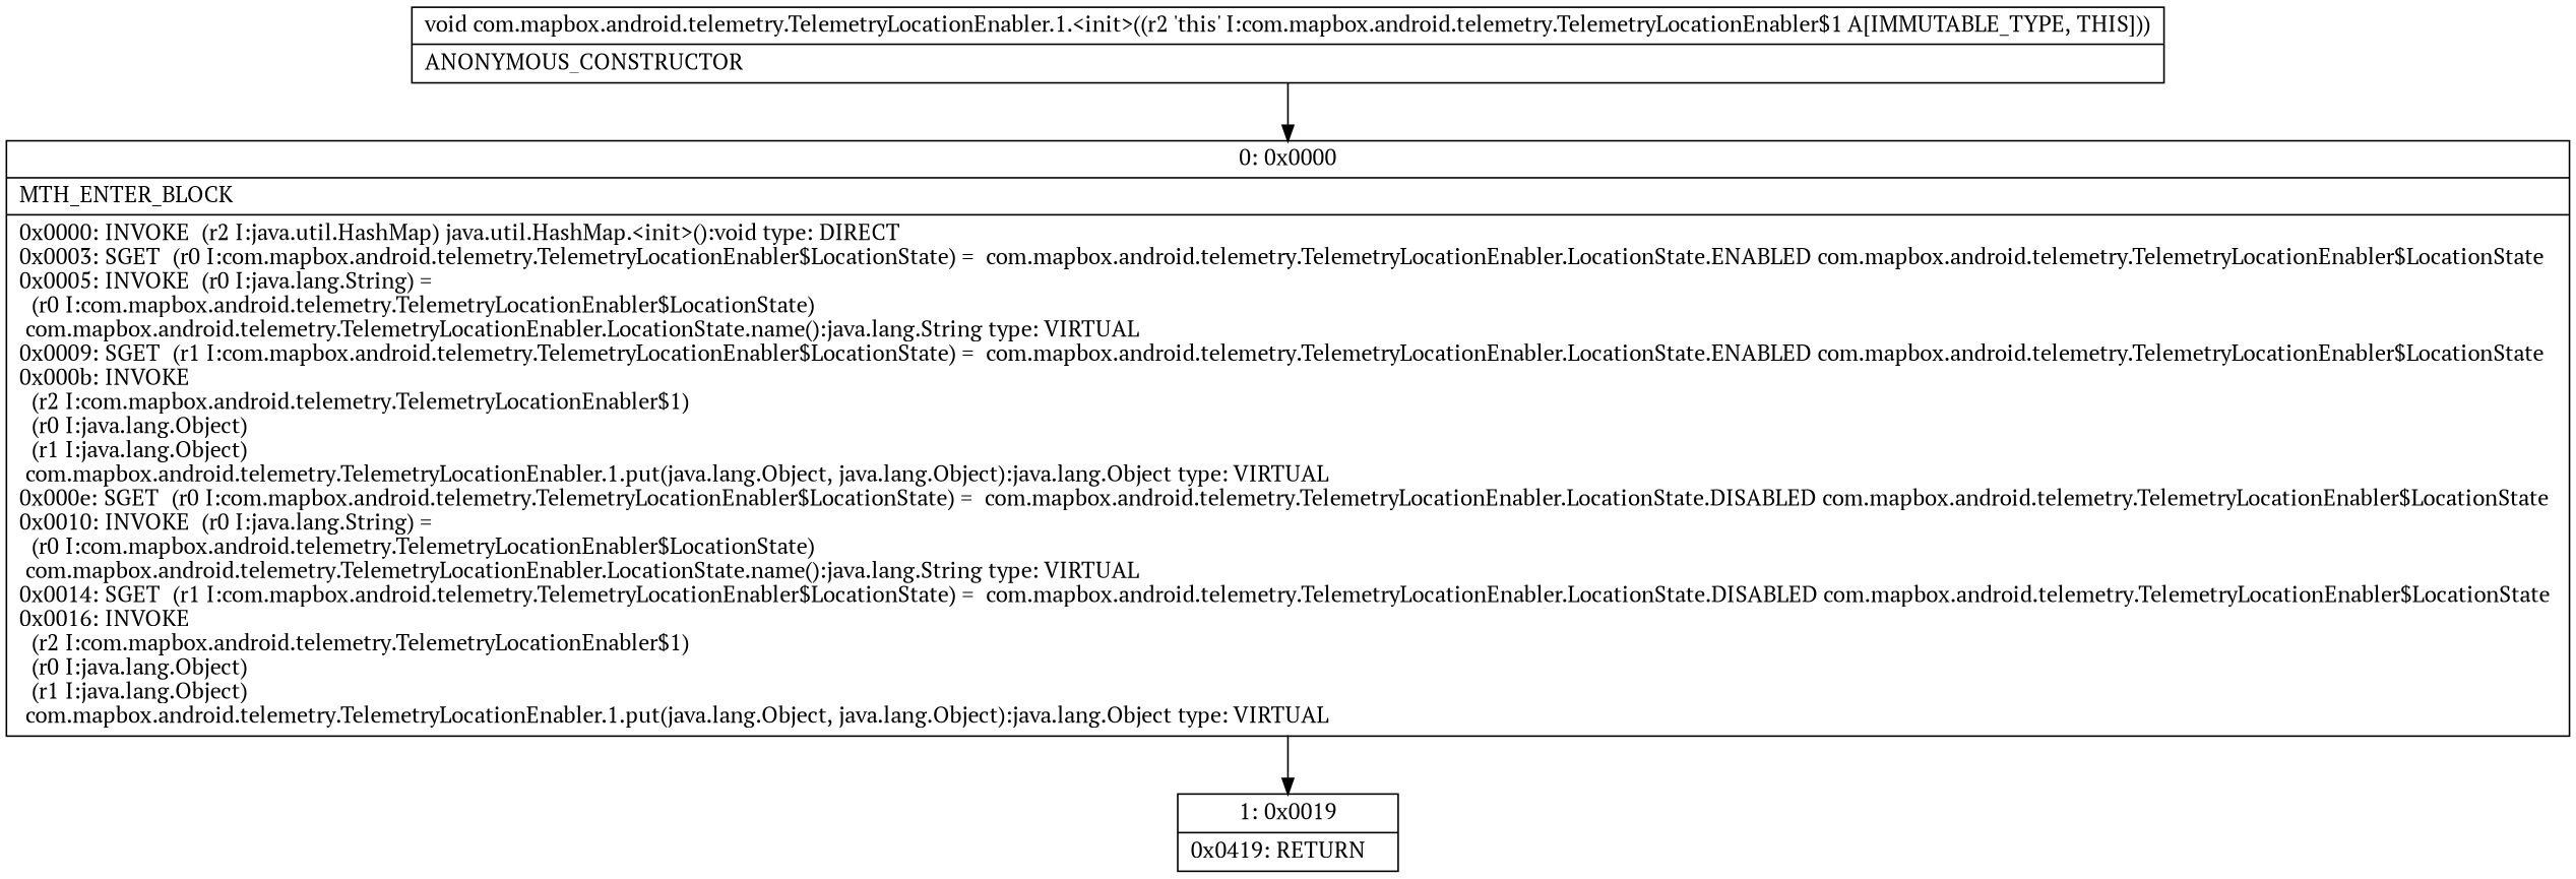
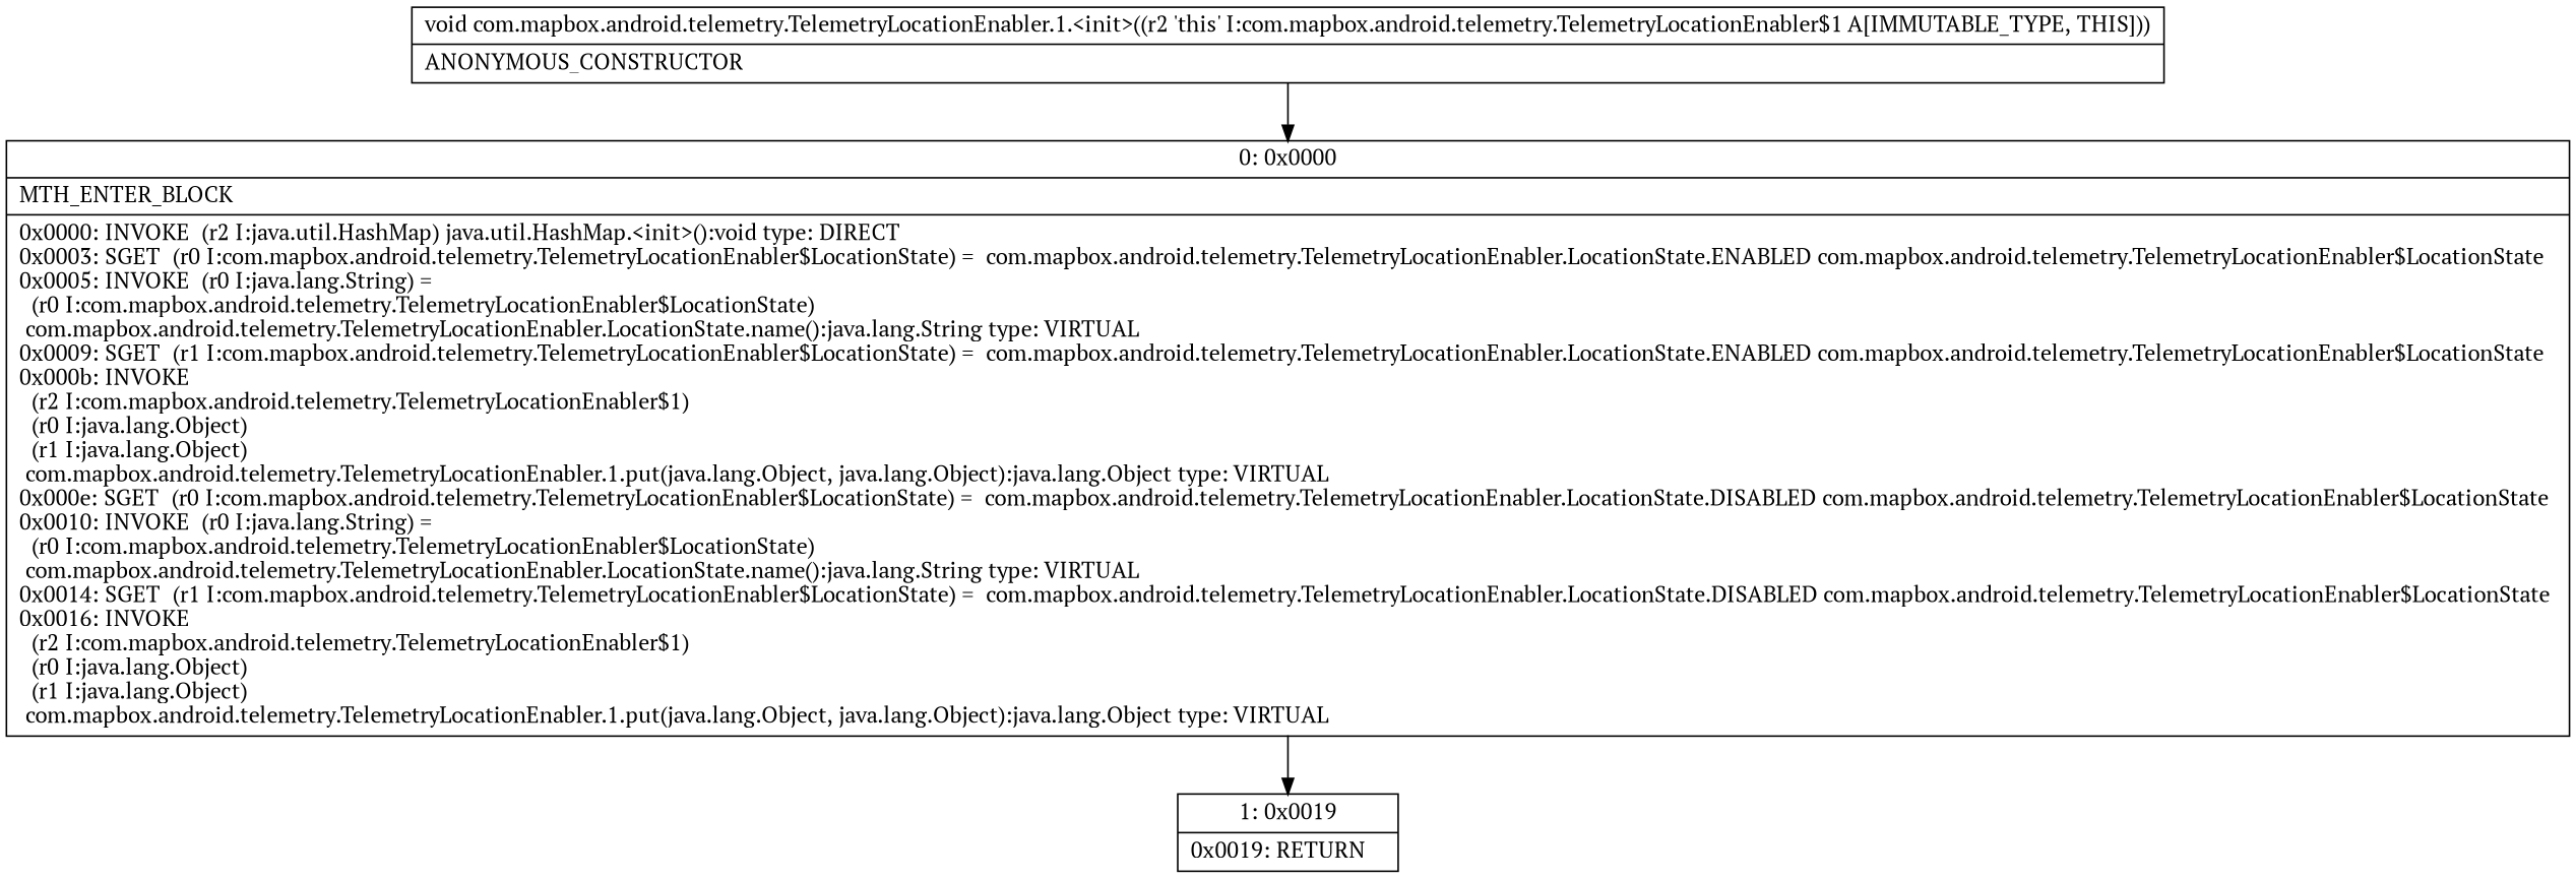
  digraph {
    fontname="PT Serif"
    node [shape=record fontname="PT Serif"]
    edge [fontname="PT Serif"]
    n1 [label="{0\:\ 0x0000|MTH_ENTER_BLOCK\l|0x0000: INVOKE  (r2 I:java.util.HashMap) java.util.HashMap.\<init\>():void type: DIRECT \l0x0003: SGET  (r0 I:com.mapbox.android.telemetry.TelemetryLocationEnabler$LocationState) =  com.mapbox.android.telemetry.TelemetryLocationEnabler.LocationState.ENABLED com.mapbox.android.telemetry.TelemetryLocationEnabler$LocationState \l0x0005: INVOKE  (r0 I:java.lang.String) = \l  (r0 I:com.mapbox.android.telemetry.TelemetryLocationEnabler$LocationState)\l com.mapbox.android.telemetry.TelemetryLocationEnabler.LocationState.name():java.lang.String type: VIRTUAL \l0x0009: SGET  (r1 I:com.mapbox.android.telemetry.TelemetryLocationEnabler$LocationState) =  com.mapbox.android.telemetry.TelemetryLocationEnabler.LocationState.ENABLED com.mapbox.android.telemetry.TelemetryLocationEnabler$LocationState \l0x000b: INVOKE  \l  (r2 I:com.mapbox.android.telemetry.TelemetryLocationEnabler$1)\l  (r0 I:java.lang.Object)\l  (r1 I:java.lang.Object)\l com.mapbox.android.telemetry.TelemetryLocationEnabler.1.put(java.lang.Object, java.lang.Object):java.lang.Object type: VIRTUAL \l0x000e: SGET  (r0 I:com.mapbox.android.telemetry.TelemetryLocationEnabler$LocationState) =  com.mapbox.android.telemetry.TelemetryLocationEnabler.LocationState.DISABLED com.mapbox.android.telemetry.TelemetryLocationEnabler$LocationState \l0x0010: INVOKE  (r0 I:java.lang.String) = \l  (r0 I:com.mapbox.android.telemetry.TelemetryLocationEnabler$LocationState)\l com.mapbox.android.telemetry.TelemetryLocationEnabler.LocationState.name():java.lang.String type: VIRTUAL \l0x0014: SGET  (r1 I:com.mapbox.android.telemetry.TelemetryLocationEnabler$LocationState) =  com.mapbox.android.telemetry.TelemetryLocationEnabler.LocationState.DISABLED com.mapbox.android.telemetry.TelemetryLocationEnabler$LocationState \l0x0016: INVOKE  \l  (r2 I:com.mapbox.android.telemetry.TelemetryLocationEnabler$1)\l  (r0 I:java.lang.Object)\l  (r1 I:java.lang.Object)\l com.mapbox.android.telemetry.TelemetryLocationEnabler.1.put(java.lang.Object, java.lang.Object):java.lang.Object type: VIRTUAL \l}"]
-   n2 [label="{1\:\ 0x0019|0x0419: RETURN   \l}"]
+   n2 [label="{1\:\ 0x0019|0x0019: RETURN   \l}"]
    n3 [label="{void com.mapbox.android.telemetry.TelemetryLocationEnabler.1.\<init\>((r2 'this' I:com.mapbox.android.telemetry.TelemetryLocationEnabler$1 A[IMMUTABLE_TYPE, THIS]))  | ANONYMOUS_CONSTRUCTOR\l}"]
    n1 -> n2
    n3 -> n1
  }
